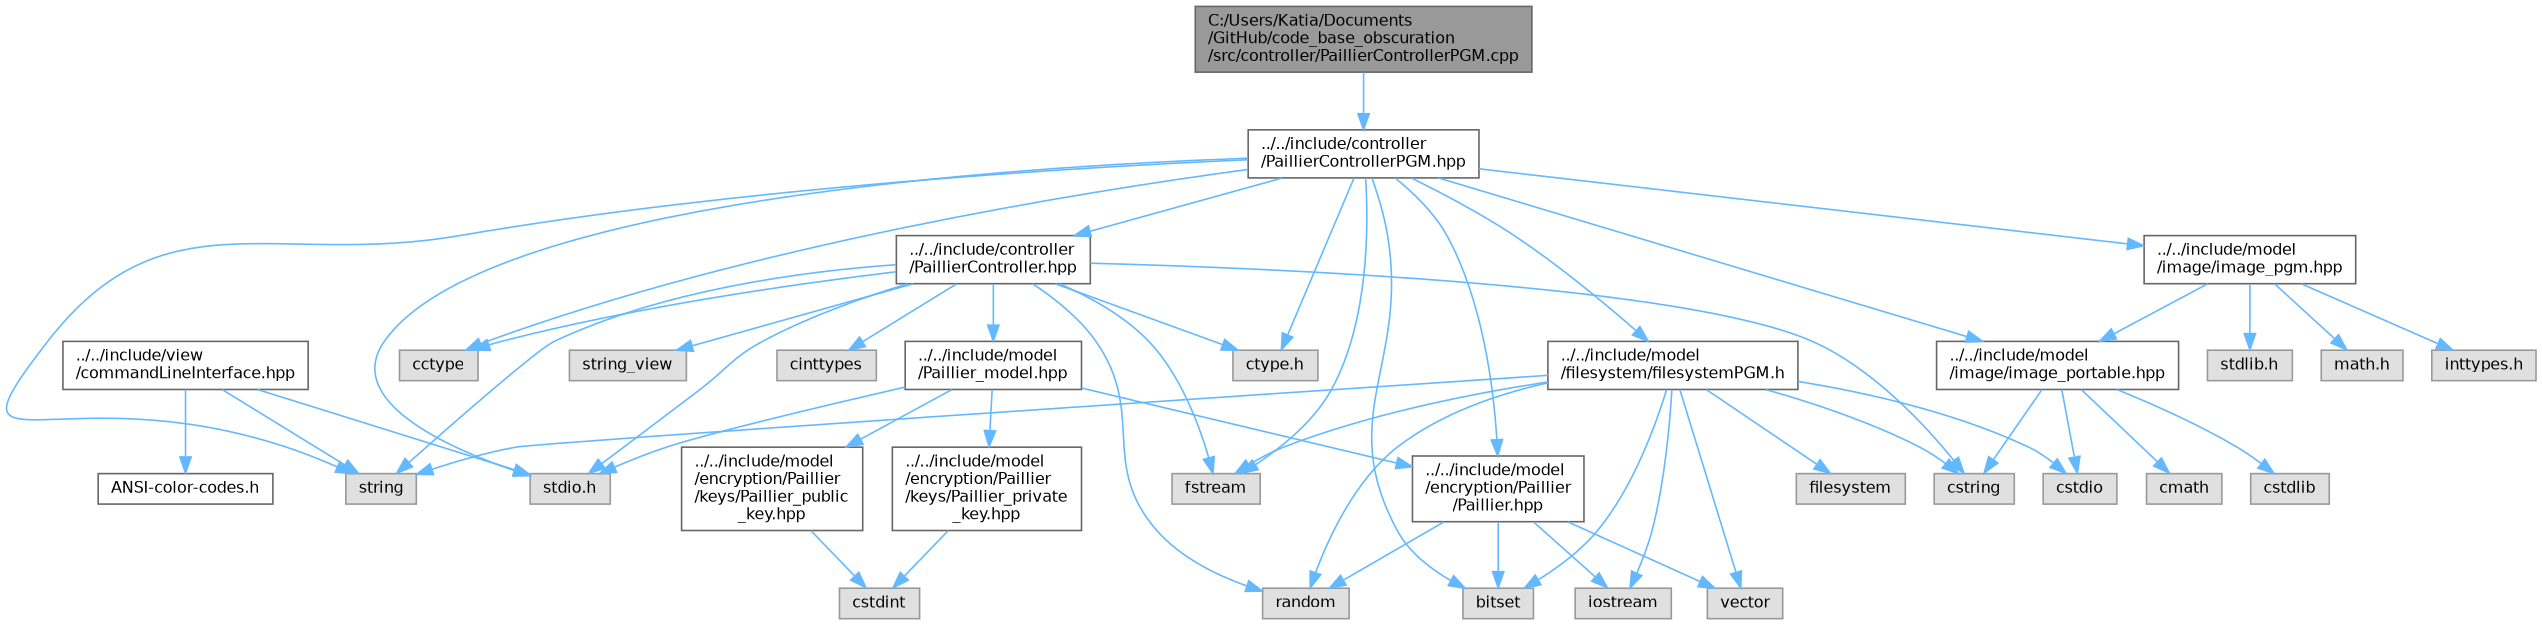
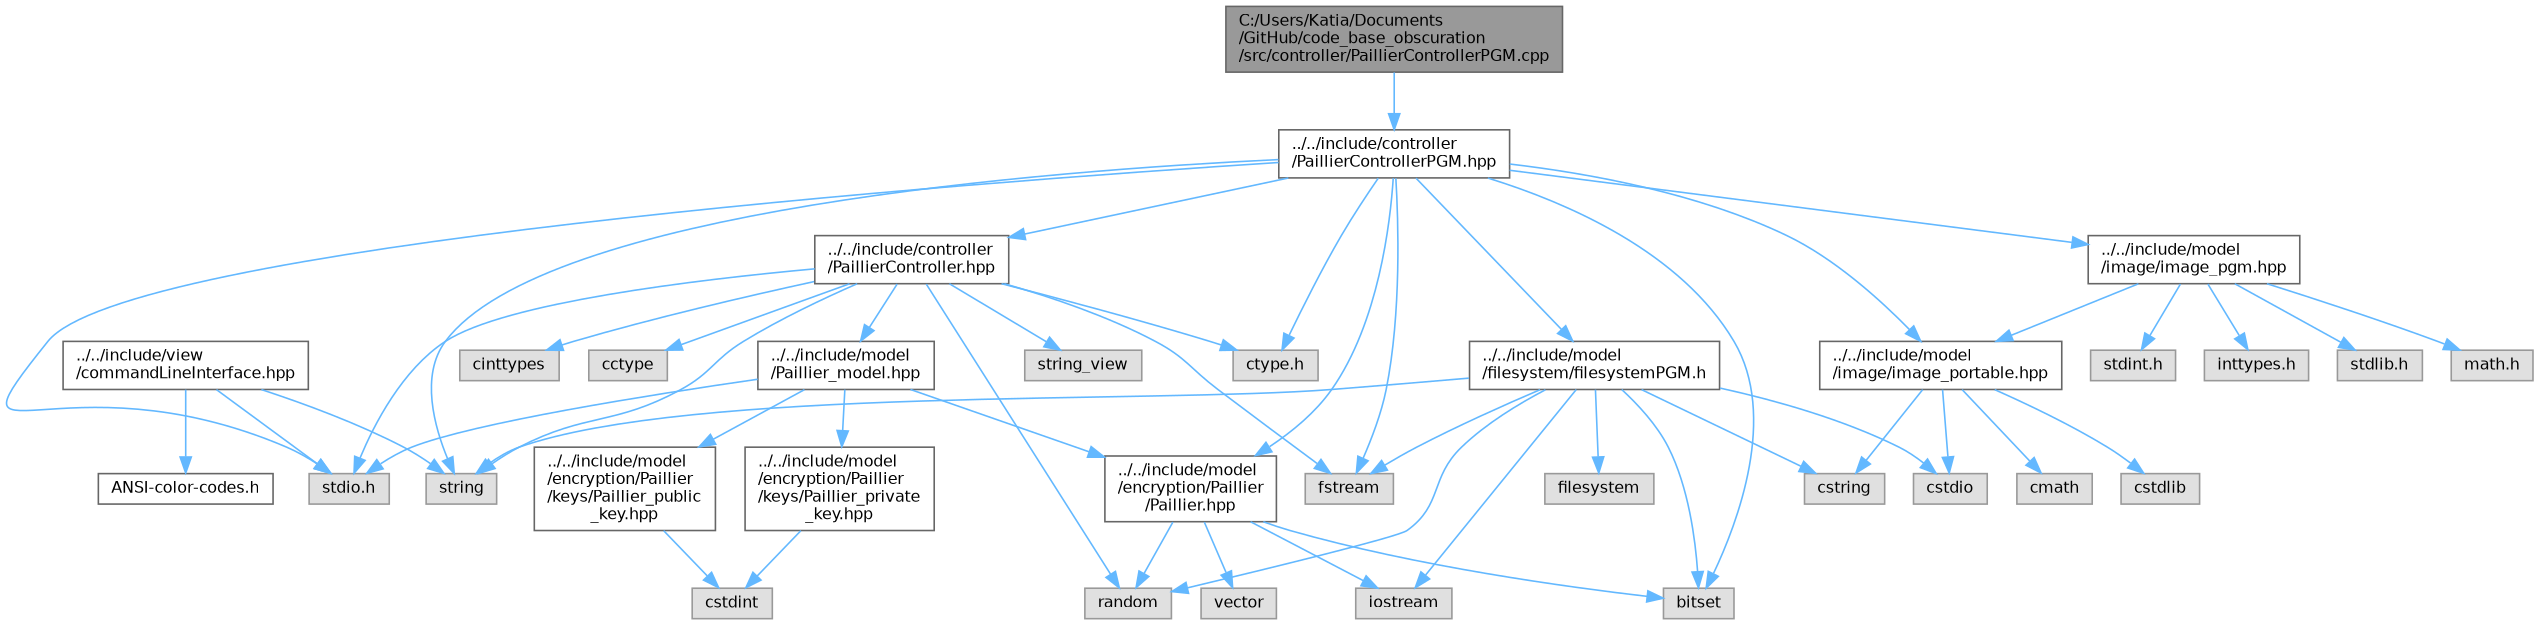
  digraph {
    node [color=grey60 fillcolor="#E0E0E0" fontname=Helvetica fontsize=10 shape=box style=filled]
    edge [color=steelblue1 fontname=Helvetica fontsize=10 labelfontname=Helvetica labelfontsize=10 style=solid]
    n1 [color=gray40 fillcolor=grey60 fontcolor=black height=0.2 label="C:/Users/Katia/Documents\l/GitHub/code_base_obscuration\l/src/controller/PaillierControllerPGM.cpp" width=0.4]
    n2 [color=grey40 fillcolor=white height=0.2 label="../../include/controller\l/PaillierControllerPGM.hpp" width=0.4]
    n3 [height=0.2 label="stdio.h" width=0.4]
    n4 [height=0.2 label=cctype width=0.4]
    n5 [height=0.2 label=fstream width=0.4]
    n6 [height=0.2 label=string width=0.4]
    n7 [height=0.2 label="ctype.h" width=0.4]
    n8 [height=0.2 label=bitset width=0.4]
    n9 [color=grey40 fillcolor=white height=0.2 label="../../include/controller\l/PaillierController.hpp" width=0.4]
    n10 [color=grey40 fillcolor=white height=0.2 label="../../include/model\l/image/image_portable.hpp" width=0.4]
    n11 [color=grey40 fillcolor=white height=0.2 label="../../include/model\l/image/image_pgm.hpp" width=0.4]
    n12 [color=grey40 fillcolor=white height=0.2 label="../../include/model\l/filesystem/filesystemPGM.h" width=0.4]
    n13 [color=grey40 fillcolor=white height=0.2 label="../../include/model\l/encryption/Paillier\l/Paillier.hpp" width=0.4]
    n14 [height=0.2 label=string_view width=0.4]
    n15 [height=0.2 label=cinttypes width=0.4]
    n16 [height=0.2 label=cstring width=0.4]
    n17 [color=grey40 fillcolor=white height=0.2 label="../../include/model\l/Paillier_model.hpp" width=0.4]
    n18 [height=0.2 label=random width=0.4]
    n19 [height=0.2 label=cmath width=0.4]
    n20 [height=0.2 label=cstdlib width=0.4]
    n21 [height=0.2 label=cstdio width=0.4]
    n22 [height=0.2 label="stdlib.h" width=0.4]
    n23 [height=0.2 label="math.h" width=0.4]
+   n24 [height=0.2 label="stdint.h" width=0.4]
    n25 [height=0.2 label="inttypes.h" width=0.4]
    n26 [height=0.2 label=iostream width=0.4]
    n27 [height=0.2 label=vector width=0.4]
    n28 [height=0.2 label=filesystem width=0.4]
    n29 [color=grey40 fillcolor=white height=0.2 label="../../include/model\l/encryption/Paillier\l/keys/Paillier_private\l_key.hpp" width=0.4]
    n30 [color=grey40 fillcolor=white height=0.2 label="../../include/model\l/encryption/Paillier\l/keys/Paillier_public\l_key.hpp" width=0.4]
    n31 [color=grey40 fillcolor=white height=0.2 label="../../include/view\l/commandLineInterface.hpp" width=0.4]
    n32 [color=grey40 fillcolor=white height=0.2 label="ANSI-color-codes.h" width=0.4]
    n33 [height=0.2 label=cstdint width=0.4]
    n1 -> n2
    n2 -> n3
-   n2 -> n4
    n2 -> n5
    n2 -> n6
    n2 -> n7
    n2 -> n8
    n2 -> n9
    n2 -> n10
    n2 -> n11
    n2 -> n12
    n2 -> n13
    n9 -> n3
    n9 -> n4
    n9 -> n5
    n9 -> n6
    n9 -> n7
    n9 -> n14
    n9 -> n15
-   n9 -> n16
    n9 -> n17
    n9 -> n18
    n10 -> n16
    n10 -> n19
    n10 -> n20
    n10 -> n21
    n11 -> n10
    n11 -> n22
    n11 -> n23
+   n11 -> n24
    n11 -> n25
    n12 -> n5
    n12 -> n6
    n12 -> n8
    n12 -> n16
    n12 -> n18
    n12 -> n21
    n12 -> n26
-   n12 -> n27
    n12 -> n28
    n13 -> n8
    n13 -> n18
    n13 -> n26
    n13 -> n27
    n17 -> n3
    n17 -> n13
    n17 -> n29
    n17 -> n30
    n29 -> n33
    n30 -> n33
    n31 -> n3
    n31 -> n6
    n31 -> n32
  }
